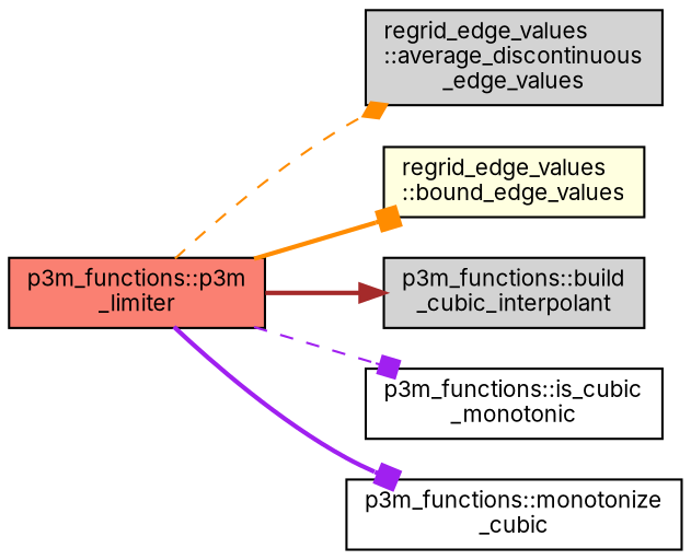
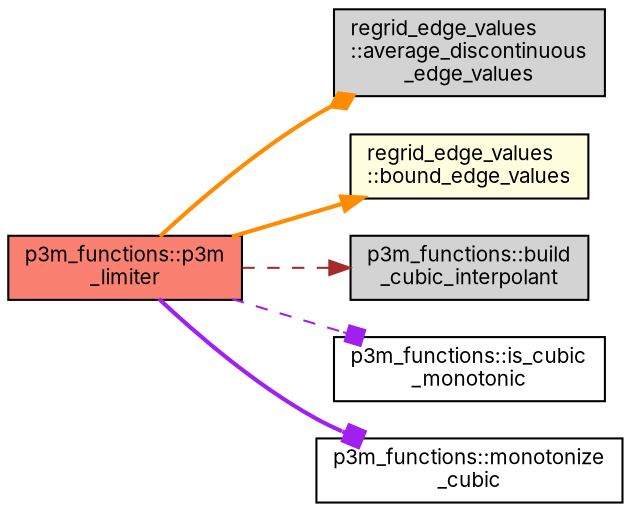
  digraph {
    fontname=Inter
    rankdir=LR
    node [color=black fillcolor=lightgrey fontname=Inter fontsize=10 shape=record style=filled]
    edge [arrowhead=normal color=darkorange fontname=Inter fontsize=10 labelfontname=Helvetica labelfontsize=10 style=dashed]
    n1 [fillcolor=salmon fontcolor=black height=0.2 label="p3m_functions::p3m\l_limiter" width=0.4]
    n2 [height=0.2 label="regrid_edge_values\l::average_discontinuous\l_edge_values" width=0.4]
    n3 [fillcolor=lightyellow height=0.2 label="regrid_edge_values\l::bound_edge_values" width=0.4]
    n4 [height=0.2 label="p3m_functions::build\l_cubic_interpolant" width=0.4]
    n5 [fillcolor=white height=0.2 label="p3m_functions::is_cubic\l_monotonic" width=0.4]
    n6 [fillcolor=white height=0.2 label="p3m_functions::monotonize\l_cubic" width=0.4]
-   n1 -> n2 [arrowhead=diamond]
-   n1 -> n3 [arrowhead=box style=bold]
-   n1 -> n4 [color=brown style=bold]
+   n1 -> n2 [arrowhead=diamond style=bold]
+   n1 -> n3 [style=bold]
+   n1 -> n4 [color=brown]
    n1 -> n5 [arrowhead=box color=purple]
    n1 -> n6 [arrowhead=box color=purple style=bold]
  }
